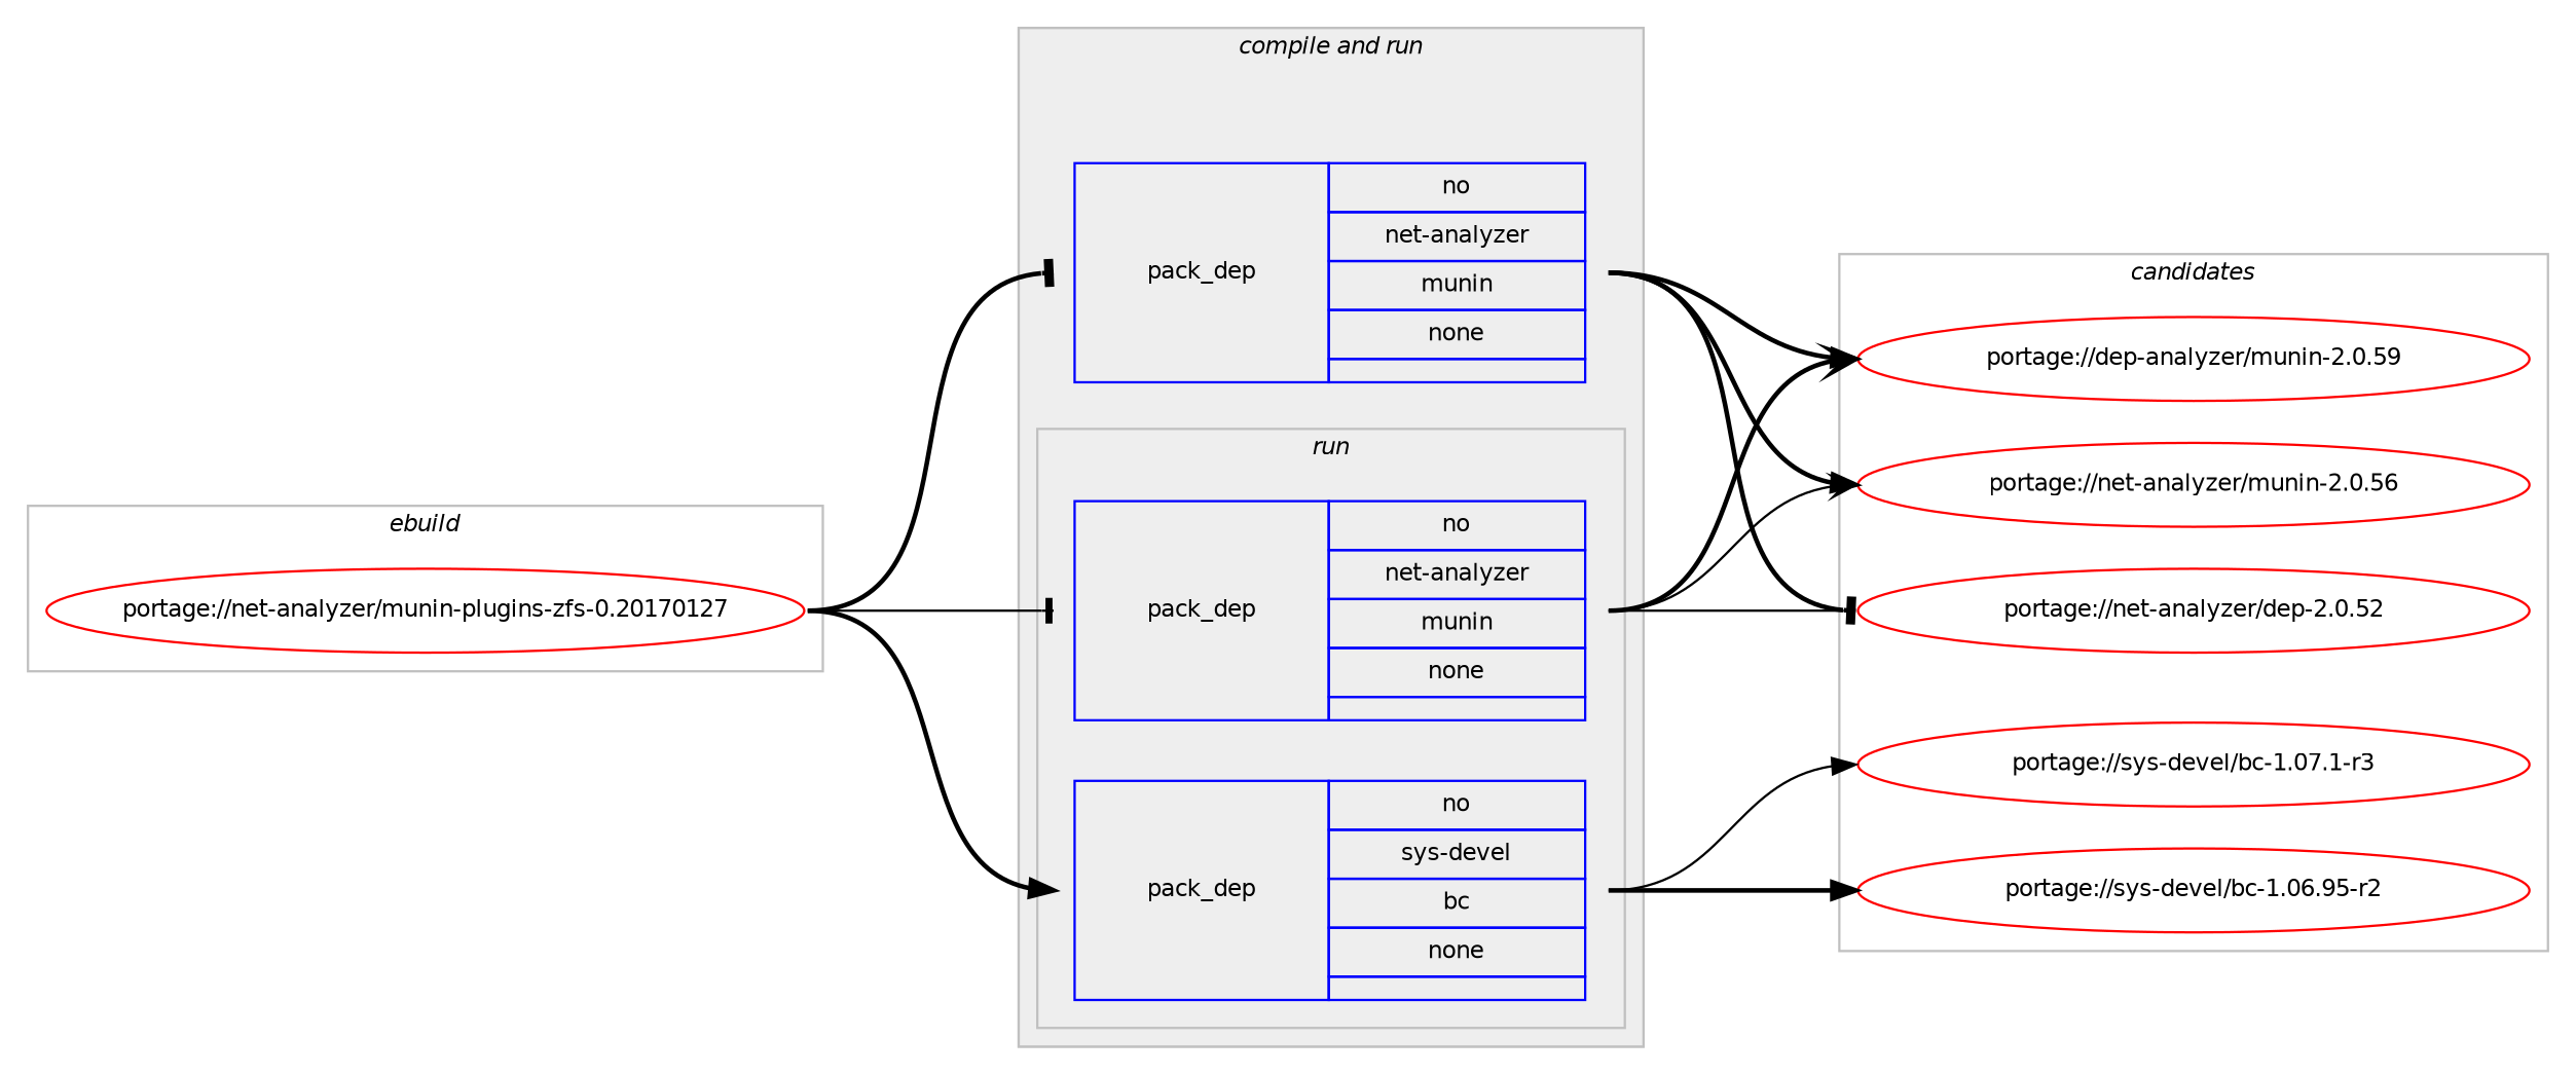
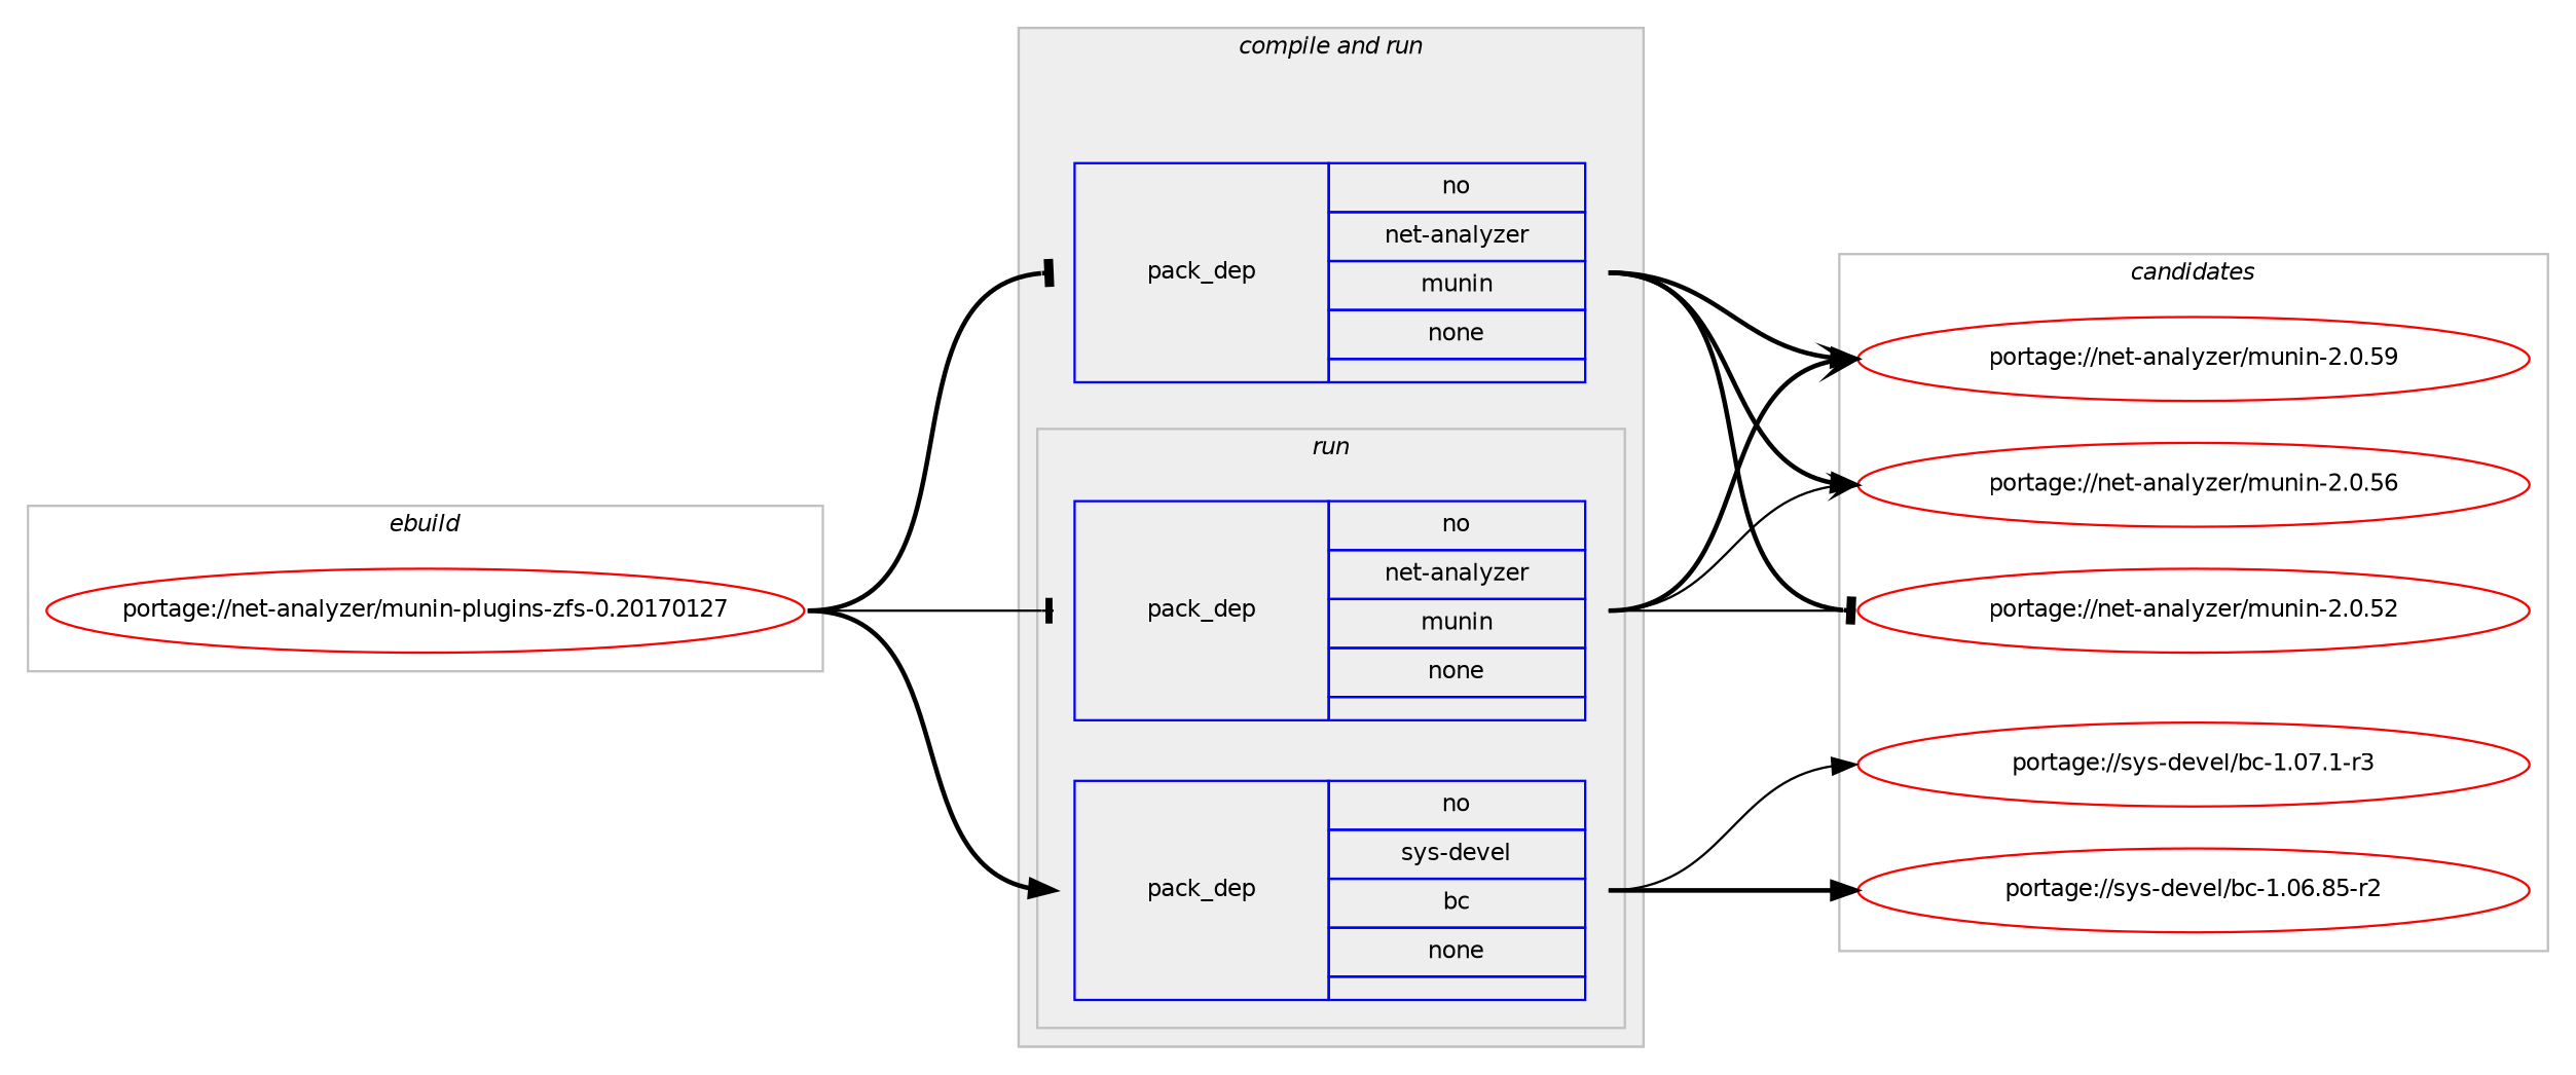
  digraph {
    compound=true
    concentrate=true
    fontname=Helvetica
    fontsize=10
    newrank=true
    rankdir=LR
    ranksep=1.5
    node [color=red fontname=Helvetica fontsize=10]
    edge [arrowhead=normal headport=w style=bold tailport=e weight=100]
    n1 [label="portage://net-analyzer/munin-plugins-zfs-0.20170127" width=4]
    n2 [color=blue label=<<TABLE BORDER="0" CELLBORDER="1" CELLSPACING="0" CELLPADDING="4" WIDTH="220"><TR><TD ROWSPAN="6" CELLPADDING="30">pack_dep</TD></TR><TR><TD WIDTH="110">no</TD></TR><TR><TD>net-analyzer</TD></TR><TR><TD>munin</TD></TR><TR><TD>none</TD></TR><TR><TD></TD></TR></TABLE>> shape=none]
    n3 [color=blue label=<<TABLE BORDER="0" CELLBORDER="1" CELLSPACING="0" CELLPADDING="4" WIDTH="220"><TR><TD ROWSPAN="6" CELLPADDING="30">pack_dep</TD></TR><TR><TD WIDTH="110">no</TD></TR><TR><TD>net-analyzer</TD></TR><TR><TD>munin</TD></TR><TR><TD>none</TD></TR><TR><TD></TD></TR></TABLE>> shape=none]
    n4 [color=blue label=<<TABLE BORDER="0" CELLBORDER="1" CELLSPACING="0" CELLPADDING="4" WIDTH="220"><TR><TD ROWSPAN="6" CELLPADDING="30">pack_dep</TD></TR><TR><TD WIDTH="110">no</TD></TR><TR><TD>sys-devel</TD></TR><TR><TD>bc</TD></TR><TR><TD>none</TD></TR><TR><TD></TD></TR></TABLE>> shape=none]
-   n5 [label="portage://dep-analyzer/munin-2.0.59" width=4]
+   n5 [label="portage://net-analyzer/munin-2.0.59" width=4]
    n6 [label="portage://net-analyzer/munin-2.0.56" width=4]
-   n7 [label="portage://net-analyzer/dep-2.0.52" width=4]
+   n7 [label="portage://net-analyzer/munin-2.0.52" width=4]
    n8 [label="portage://sys-devel/bc-1.07.1-r3" width=4]
-   n9 [label="portage://sys-devel/bc-1.06.95-r2" width=4]
+   n9 [label="portage://sys-devel/bc-1.06.85-r2" width=4]
    subgraph cluster_1 {
      color=gray
      label=<<i>ebuild</i>>
      rank=same
      n1
    }
    subgraph cluster_2 {
      color=gray
      label=<<i>dependencies</i>>
      subgraph cluster_3 {
        color=gray
        fillcolor="#eeeeee"
        label=<<i>compile</i>>
        style=filled
        subgraph sub_4 {
          color=gray
          fillcolor="#eeeeee"
          label=<<i>compile</i>>
          style=filled
          n2
        }
      }
      subgraph cluster_5 {
        color=gray
        fillcolor="#eeeeee"
        label=<<i>compile and run</i>>
        style=filled
      }
      subgraph cluster_6 {
        color=gray
        fillcolor="#eeeeee"
        label=<<i>run</i>>
        style=filled
        subgraph sub_7 {
          color=gray
          fillcolor="#eeeeee"
          label=<<i>run</i>>
          style=filled
          n3
        }
        subgraph sub_8 {
          color=gray
          fillcolor="#eeeeee"
          label=<<i>run</i>>
          style=filled
          n4
        }
      }
    }
    subgraph cluster_9 {
      color=gray
      label=<<i>candidates</i>>
      rank=same
      subgraph sub_10 {
        color=black
        label=<<i>candidates</i>>
        nodesep=1
        rank=same
        n5
        n6
        n7
      }
      subgraph sub_11 {
        color=black
        label=<<i>candidates</i>>
        nodesep=1
        rank=same
        n5
        n6
        n7
      }
      subgraph sub_12 {
        color=black
        label=<<i>candidates</i>>
        nodesep=1
        rank=same
        n8
        n9
      }
    }
    n1 -> n2 [arrowhead=tee weight=20]
    n1 -> n3 [arrowhead=tee style=solid weight=20]
    n1 -> n4 [weight=20]
    n2 -> n5
    n2 -> n6
    n2 -> n7 [arrowhead=tee]
    n3 -> n5 [arrowhead=vee]
    n3 -> n6 [arrowhead=vee style=solid]
    n3 -> n7 [arrowhead=tee style=solid]
    n4 -> n8 [style=solid]
    n4 -> n9
  }
